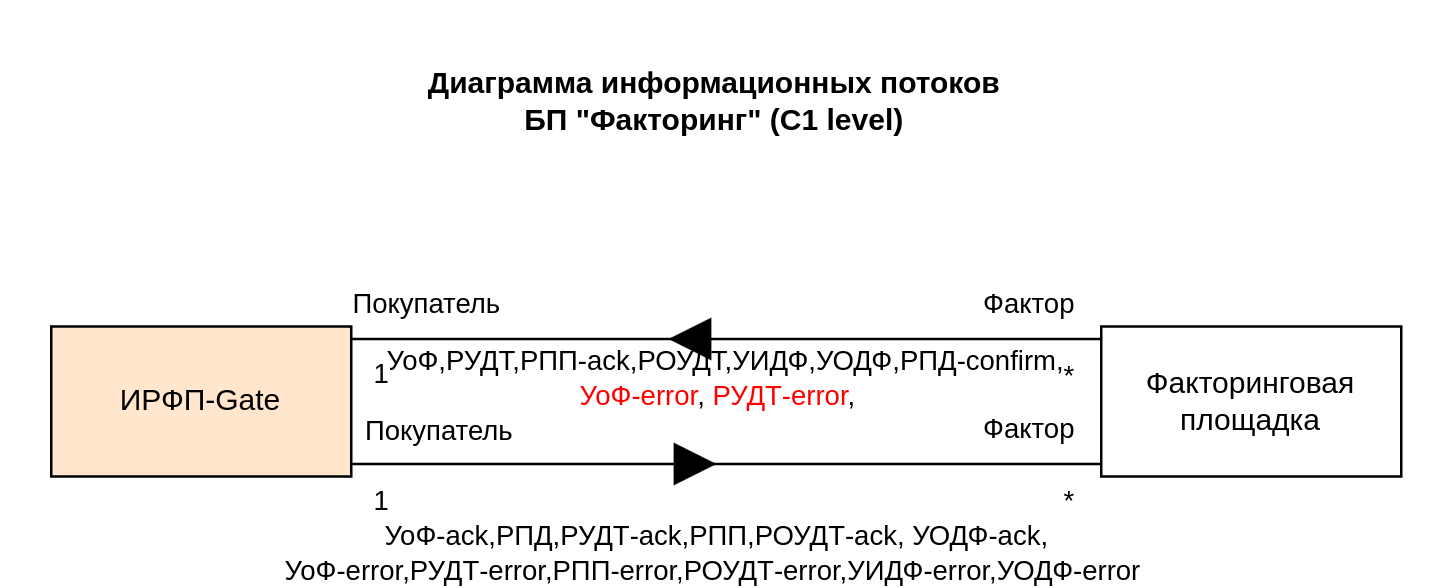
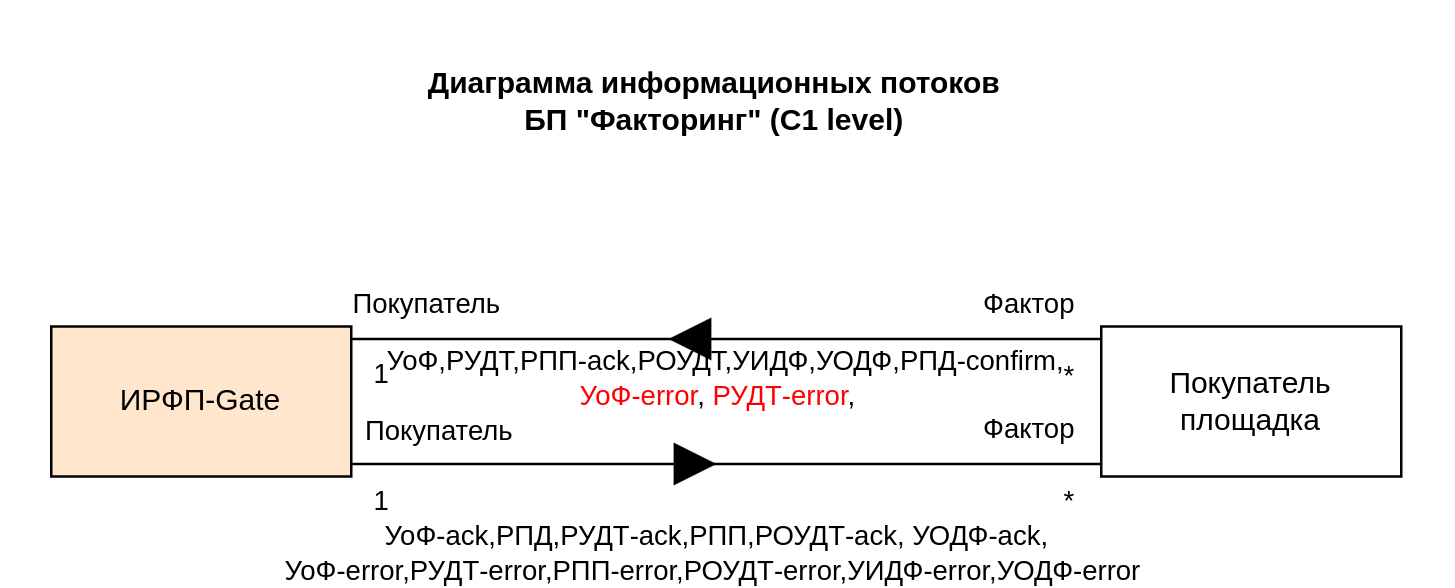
  <mxCell id="0" />
  <mxCell id="1" parent="0" />
  <mxCell id="2" value="ИРФП-Gate" style="rounded=0;whiteSpace=wrap;html=1;fillColor=#ffe6cc;" parent="1" vertex="1"><mxGeometry x="20" y="130" width="120" height="60" as="geometry" /></mxCell>
- <mxCell id="3" value="Факторинговая&lt;br&gt;площадка" style="rounded=0;whiteSpace=wrap;html=1;" parent="1" vertex="1"><mxGeometry x="440" y="130" width="120" height="60" as="geometry" /></mxCell>
+ <mxCell id="3" value="Покупатель&lt;br&gt;площадка" style="rounded=0;whiteSpace=wrap;html=1;" parent="1" vertex="1"><mxGeometry x="440" y="130" width="120" height="60" as="geometry" /></mxCell>
  <mxCell id="4" value="" style="endArrow=none;html=1;rounded=0;strokeColor=default;startArrow=block;startFill=1;endFill=0;labelPosition=center;verticalLabelPosition=bottom;align=center;verticalAlign=top;flowAnimation=0;targetPerimeterSpacing=0;strokeWidth=0;endSize=0;sourcePerimeterSpacing=0;startSize=17;jumpStyle=none;jumpSize=0;" parent="1" edge="1"><mxGeometry relative="1" as="geometry"><mxPoint x="267" y="135" as="sourcePoint" /><mxPoint x="417" y="135" as="targetPoint" /></mxGeometry></mxCell>
  <mxCell id="5" value="&amp;nbsp;УоФ,РУДТ,РПП-ack,РОУДТ,УИДФ,УОДФ,РПД-confirm,&lt;br&gt;&lt;font color=&quot;#ff0000&quot;&gt;УоФ-error&lt;/font&gt;, &lt;font color=&quot;#ff0000&quot;&gt;РУДТ-error&lt;/font&gt;,&amp;nbsp;" style="edgeLabel;html=1;align=center;verticalAlign=middle;resizable=0;points=[];labelPosition=left;verticalLabelPosition=middle;labelBackgroundColor=none;" parent="4" vertex="1" connectable="0"><mxGeometry relative="1" as="geometry"><mxPoint x="-55" y="15" as="offset" /></mxGeometry></mxCell>
  <mxCell id="6" value="" style="endArrow=none;html=1;rounded=0;entryX=0;entryY=0.25;entryDx=0;entryDy=0;exitX=1;exitY=0.25;exitDx=0;exitDy=0;fontColor=default;" parent="1" edge="1"><mxGeometry width="50" height="50" relative="1" as="geometry"><mxPoint x="140" y="135" as="sourcePoint" /><mxPoint x="440" y="135" as="targetPoint" /><Array as="points" /></mxGeometry></mxCell>
  <mxCell id="7" value="1" style="edgeLabel;html=1;align=center;verticalAlign=bottom;resizable=0;points=[];" parent="6" vertex="1" connectable="0"><mxGeometry x="-0.929" y="1" relative="1" as="geometry"><mxPoint y="23" as="offset" /></mxGeometry></mxCell>
  <mxCell id="8" value="Покупатель" style="edgeLabel;html=1;align=center;verticalAlign=middle;resizable=0;points=[];labelBorderColor=none;labelBackgroundColor=none;" parent="6" vertex="1" connectable="0"><mxGeometry x="-0.842" relative="1" as="geometry"><mxPoint x="5" y="-15" as="offset" /></mxGeometry></mxCell>
  <mxCell id="9" value="*" style="edgeLabel;html=1;align=center;verticalAlign=bottom;resizable=0;points=[];" parent="6" vertex="1" connectable="0"><mxGeometry x="0.904" relative="1" as="geometry"><mxPoint y="23" as="offset" /></mxGeometry></mxCell>
  <mxCell id="10" value="" style="endArrow=block;html=1;rounded=0;strokeColor=default;startArrow=none;startFill=0;endFill=1;labelPosition=center;verticalLabelPosition=bottom;align=center;verticalAlign=top;flowAnimation=0;targetPerimeterSpacing=0;strokeWidth=0;endSize=17;sourcePerimeterSpacing=0;startSize=0;jumpStyle=none;jumpSize=0;" parent="1" edge="1"><mxGeometry x="-0.001" relative="1" as="geometry"><mxPoint x="140" y="185" as="sourcePoint" /><mxPoint x="286" y="185" as="targetPoint" /><mxPoint as="offset" /></mxGeometry></mxCell>
  <mxCell id="11" value="УоФ-ack,РПД,РУДТ-ack,РПП,РОУДТ-ack, УОДФ-ack,&lt;br&gt;УоФ-error,РУДТ-error,РПП-error,РОУДТ-error,УИДФ-error,УОДФ-error&amp;nbsp;" style="edgeLabel;html=1;align=center;verticalAlign=middle;resizable=0;points=[];labelPosition=left;verticalLabelPosition=middle;labelBackgroundColor=none;" parent="10" vertex="1" connectable="0"><mxGeometry relative="1" as="geometry"><mxPoint x="72" y="35" as="offset" /></mxGeometry></mxCell>
  <mxCell id="12" value="" style="endArrow=none;html=1;rounded=0;entryX=0;entryY=0.25;entryDx=0;entryDy=0;exitX=1;exitY=0.25;exitDx=0;exitDy=0;fontColor=default;verticalAlign=middle;" parent="1" edge="1"><mxGeometry width="50" height="50" relative="1" as="geometry"><mxPoint x="140" y="185" as="sourcePoint" /><mxPoint x="440" y="185" as="targetPoint" /><Array as="points" /></mxGeometry></mxCell>
  <mxCell id="13" value="1" style="edgeLabel;html=1;align=center;verticalAlign=bottom;resizable=0;points=[];" parent="12" vertex="1" connectable="0"><mxGeometry x="-0.929" y="1" relative="1" as="geometry"><mxPoint y="24" as="offset" /></mxGeometry></mxCell>
  <mxCell id="14" value="*" style="edgeLabel;html=1;align=center;verticalAlign=bottom;resizable=0;points=[];" parent="12" vertex="1" connectable="0"><mxGeometry x="0.904" relative="1" as="geometry"><mxPoint y="23" as="offset" /></mxGeometry></mxCell>
  <mxCell id="15" value="Покупатель" style="edgeLabel;html=1;align=center;verticalAlign=middle;resizable=0;points=[];labelBackgroundColor=none;" parent="12" vertex="1" connectable="0"><mxGeometry x="-0.889" y="1" relative="1" as="geometry"><mxPoint x="17" y="-13" as="offset" /></mxGeometry></mxCell>
  <mxCell id="16" value="Диаграмма информационных потоков&lt;br&gt;БП &quot;Факторинг&quot; (С1 level)" style="text;html=1;align=center;verticalAlign=middle;resizable=0;points=[];autosize=1;strokeColor=none;fillColor=none;fontStyle=1" parent="1" vertex="1"><mxGeometry x="160" y="20" width="250" height="40" as="geometry" /></mxCell>
  <mxCell id="17" value="Фактор" style="edgeLabel;html=1;align=center;verticalAlign=middle;resizable=0;points=[];labelBorderColor=none;labelBackgroundColor=none;" parent="1" vertex="1" connectable="0"><mxGeometry x="410" y="120" as="geometry" /></mxCell>
  <mxCell id="18" value="Фактор" style="edgeLabel;html=1;align=center;verticalAlign=middle;resizable=0;points=[];labelBorderColor=none;labelBackgroundColor=none;" parent="1" vertex="1" connectable="0"><mxGeometry x="410" y="170" as="geometry" /></mxCell>
